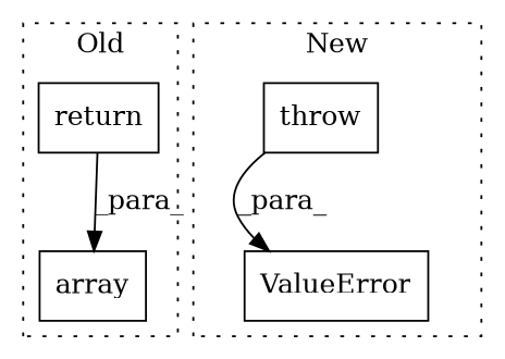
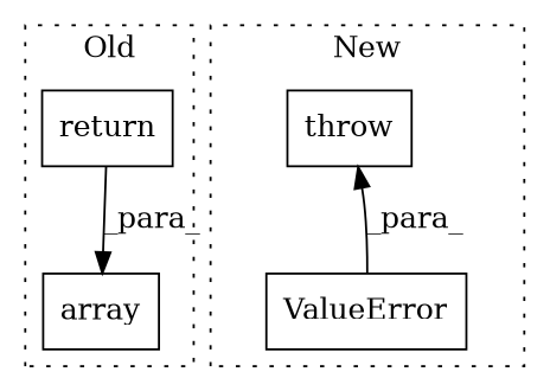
  digraph {
    node [a=32 shape=box]
    n1 [l="6,1" label=array s="11491,11519"]
    n2 [a=41 l=7 label=return s=11478]
    n3 [a=53 l=6 label=throw s=12096]
    n4 [l="11,1" label=ValueError s="12102,12154"]
    subgraph cluster_1 {
      label=Old
      style=dotted
      n1
      n2
    }
    subgraph cluster_2 {
      label=New
      style=dotted
      n3
      n4
    }
    n2 -> n1 [label=_para_]
-   n3 -> n4 [label=_para_]
+   n4 -> n3 [label=_para_]
  }
